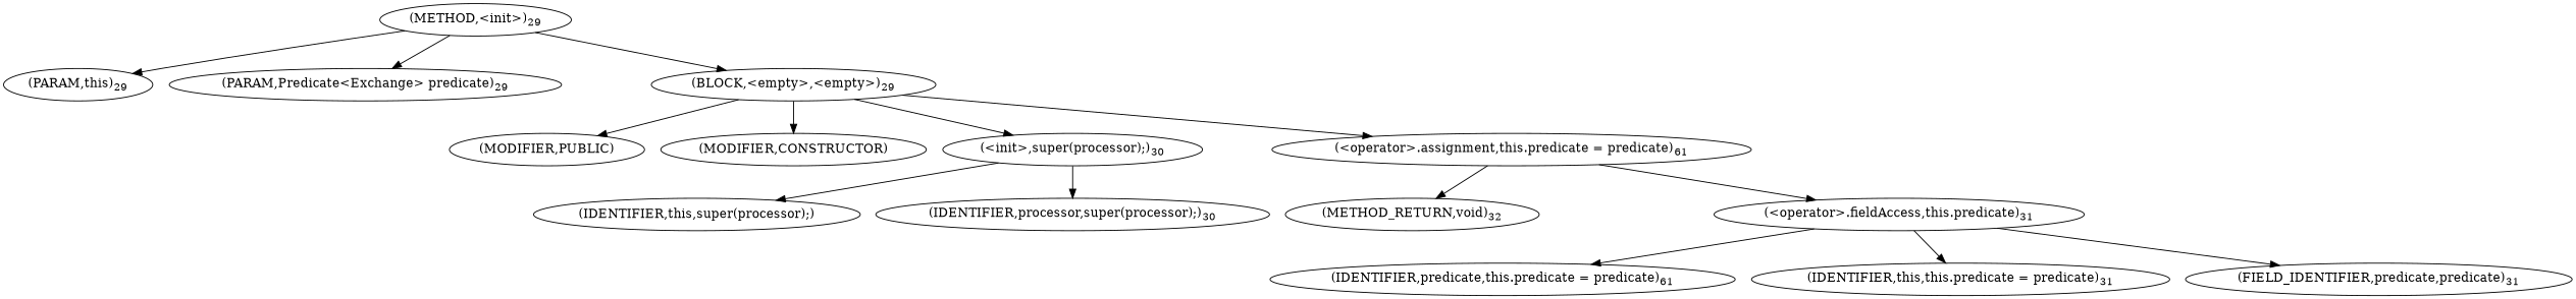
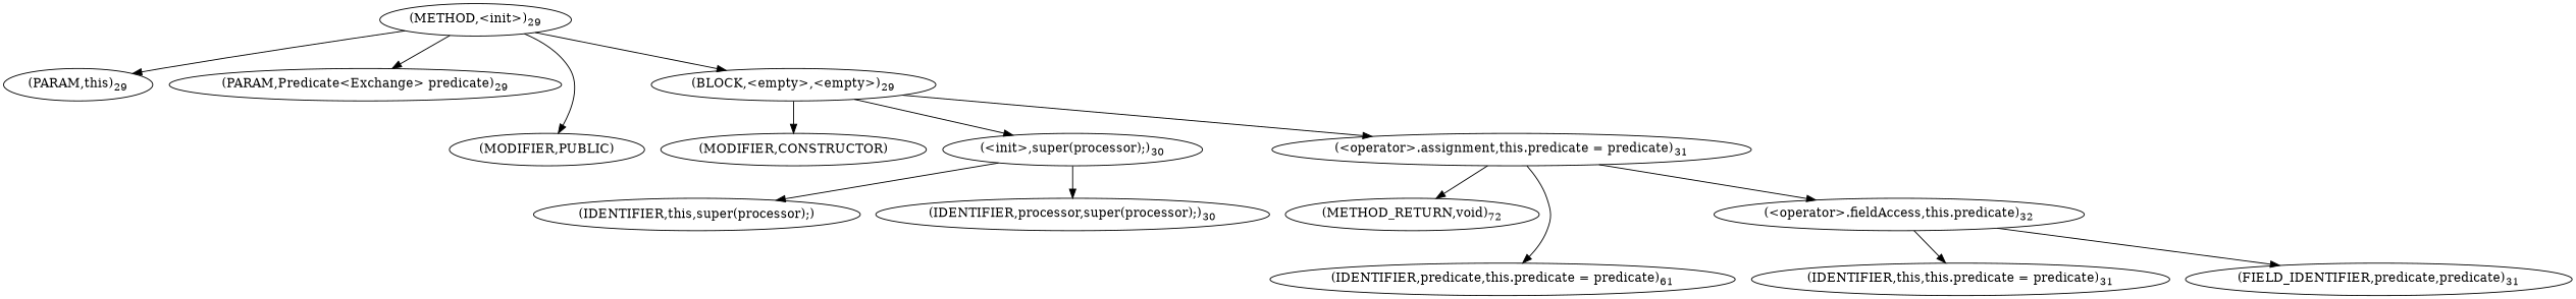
  digraph {
    n1 [label=<(METHOD,&lt;init&gt;)<SUB>29</SUB>>]
    n2 [label=<(PARAM,this)<SUB>29</SUB>>]
    n3 [label=<(PARAM,Predicate&lt;Exchange&gt; predicate)<SUB>29</SUB>>]
    n4 [label=<(BLOCK,&lt;empty&gt;,&lt;empty&gt;)<SUB>29</SUB>>]
    n5 [label=<(MODIFIER,PUBLIC)>]
    n6 [label=<(MODIFIER,CONSTRUCTOR)>]
    n7 [label=<(&lt;init&gt;,super(processor);)<SUB>30</SUB>>]
-   n8 [label=<(&lt;operator&gt;.assignment,this.predicate = predicate)<SUB>61</SUB>>]
-   n9 [label=<(METHOD_RETURN,void)<SUB>32</SUB>>]
+   n8 [label=<(&lt;operator&gt;.assignment,this.predicate = predicate)<SUB>31</SUB>>]
+   n9 [label=<(METHOD_RETURN,void)<SUB>72</SUB>>]
    n10 [label=<(IDENTIFIER,this,super(processor);)>]
    n11 [label=<(IDENTIFIER,processor,super(processor);)<SUB>30</SUB>>]
-   n12 [label=<(&lt;operator&gt;.fieldAccess,this.predicate)<SUB>31</SUB>>]
+   n12 [label=<(&lt;operator&gt;.fieldAccess,this.predicate)<SUB>32</SUB>>]
    n13 [label=<(IDENTIFIER,predicate,this.predicate = predicate)<SUB>61</SUB>>]
    n14 [label=<(IDENTIFIER,this,this.predicate = predicate)<SUB>31</SUB>>]
    n15 [label=<(FIELD_IDENTIFIER,predicate,predicate)<SUB>31</SUB>>]
    n1 -> n2
    n1 -> n3
    n1 -> n4
-   n4 -> n5
+   n1 -> n5
    n4 -> n6
    n4 -> n7
    n4 -> n8
    n7 -> n10
    n7 -> n11
    n8 -> n9
    n8 -> n12
-   n12 -> n13
+   n8 -> n13
    n12 -> n14
    n12 -> n15
  }
